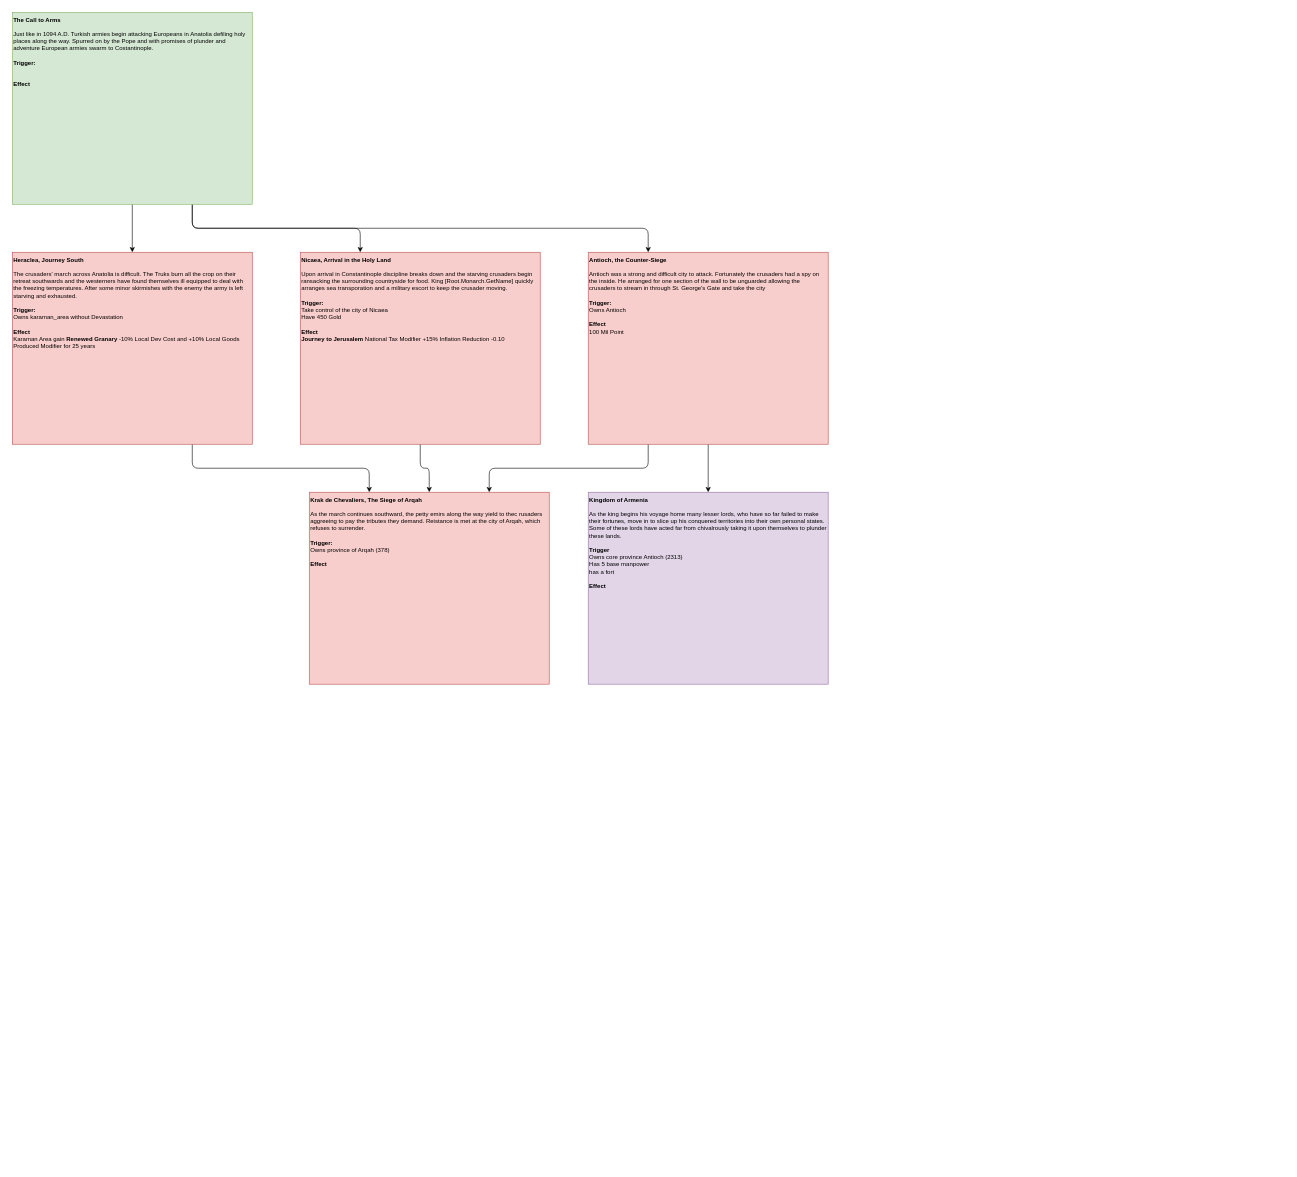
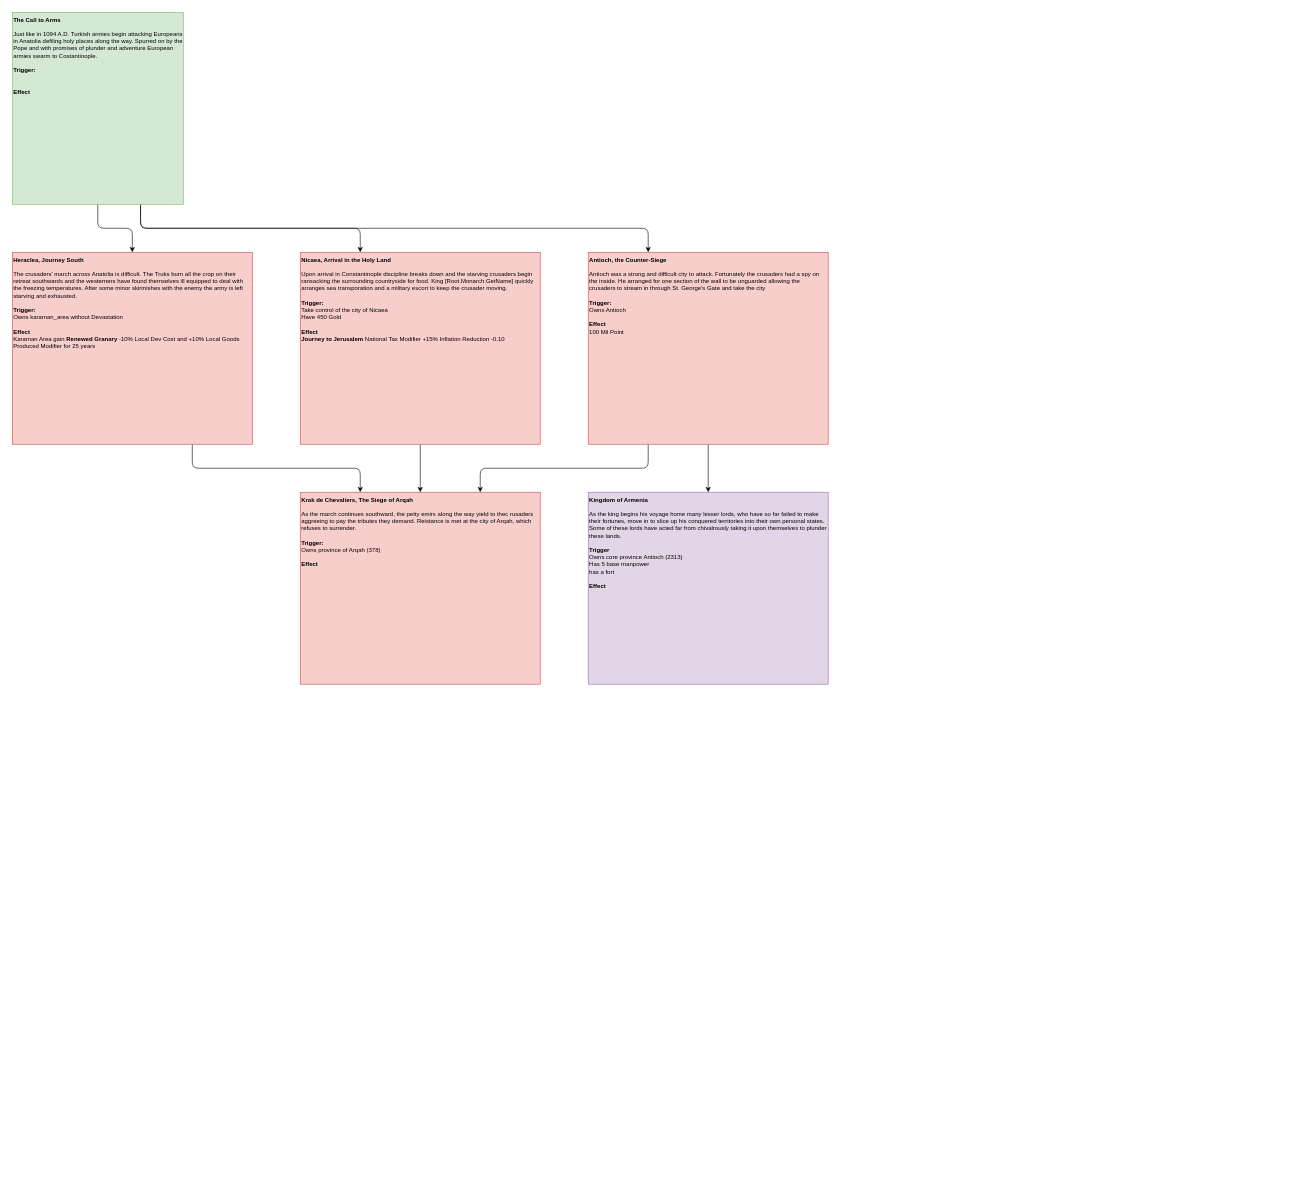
  <mxCell id="0" />
  <mxCell id="1" parent="0" />
  <mxCell id="2" style="edgeStyle=orthogonalEdgeStyle;rounded=1;orthogonalLoop=1;jettySize=auto;html=1;exitX=0.75;exitY=1;exitDx=0;exitDy=0;entryX=0.25;entryY=0;entryDx=0;entryDy=0;" parent="1" source="5" target="11" edge="1"><mxGeometry relative="1" as="geometry" /></mxCell>
  <mxCell id="3" value="" style="edgeStyle=orthogonalEdgeStyle;rounded=1;orthogonalLoop=1;jettySize=auto;html=1;" parent="1" source="5" target="13" edge="1"><mxGeometry relative="1" as="geometry" /></mxCell>
  <mxCell id="4" style="edgeStyle=orthogonalEdgeStyle;rounded=1;orthogonalLoop=1;jettySize=auto;html=1;exitX=0.75;exitY=1;exitDx=0;exitDy=0;entryX=0.25;entryY=0;entryDx=0;entryDy=0;" edge="1" parent="1" source="5" target="18"><mxGeometry relative="1" as="geometry" /></mxCell>
- <mxCell id="5" value="&lt;b style=&quot;font-size: 10px&quot;&gt;The Call to Arms&lt;br&gt;&lt;br style=&quot;font-size: 10px&quot;&gt;&lt;/b&gt;&lt;span style=&quot;font-size: 10px&quot;&gt;Just like in 1094 A.D. Turkish armies begin attacking Europeans in Anatolia defiling holy places along the way. Spurred on by the Pope and with promises of plunder and adventure European armies swarm to Costantinople.&lt;br&gt;&lt;/span&gt;&lt;br style=&quot;font-size: 10px&quot;&gt;&lt;b style=&quot;font-size: 10px&quot;&gt;Trigger:&lt;/b&gt;&lt;br style=&quot;font-size: 10px&quot;&gt;&lt;br&gt;&lt;br style=&quot;font-size: 10px&quot;&gt;&lt;b style=&quot;font-size: 10px&quot;&gt;Effect&lt;/b&gt;&lt;br style=&quot;font-size: 10px&quot;&gt;" style="rounded=0;whiteSpace=wrap;html=1;align=left;fillColor=#d5e8d4;strokeColor=#82b366;verticalAlign=top;fontSize=10;" parent="1" vertex="1"><mxGeometry width="400" height="320" as="geometry" x="20" y="20" /></mxCell>
+ <mxCell id="5" value="&lt;b style=&quot;font-size: 10px&quot;&gt;The Call to Arms&lt;br&gt;&lt;br style=&quot;font-size: 10px&quot;&gt;&lt;/b&gt;&lt;span style=&quot;font-size: 10px&quot;&gt;Just like in 1094 A.D. Turkish armies begin attacking Europeans in Anatolia defiling holy places along the way. Spurred on by the Pope and with promises of plunder and adventure European armies swarm to Costantinople.&lt;br&gt;&lt;/span&gt;&lt;br style=&quot;font-size: 10px&quot;&gt;&lt;b style=&quot;font-size: 10px&quot;&gt;Trigger:&lt;/b&gt;&lt;br style=&quot;font-size: 10px&quot;&gt;&lt;br&gt;&lt;br style=&quot;font-size: 10px&quot;&gt;&lt;b style=&quot;font-size: 10px&quot;&gt;Effect&lt;/b&gt;&lt;br style=&quot;font-size: 10px&quot;&gt;" style="rounded=0;whiteSpace=wrap;html=1;align=left;fillColor=#d5e8d4;strokeColor=#82b366;verticalAlign=top;fontSize=10;" parent="1" vertex="1"><mxGeometry x="20" y="20" width="285" height="320" as="geometry" /></mxCell>
  <mxCell id="6" style="edgeStyle=orthogonalEdgeStyle;rounded=1;orthogonalLoop=1;jettySize=auto;html=1;exitX=0.5;exitY=1;exitDx=0;exitDy=0;" parent="1" edge="1"><mxGeometry relative="1" as="geometry"><mxPoint x="2140" y="1540" as="sourcePoint" /></mxGeometry></mxCell>
  <mxCell id="7" style="edgeStyle=orthogonalEdgeStyle;rounded=1;orthogonalLoop=1;jettySize=auto;html=1;exitX=0.5;exitY=1;exitDx=0;exitDy=0;" parent="1" edge="1"><mxGeometry relative="1" as="geometry"><mxPoint x="2140" y="1940" as="sourcePoint" /></mxGeometry></mxCell>
  <mxCell id="8" value="&lt;b&gt;Kingdom of Armenia&lt;/b&gt;&lt;br style=&quot;font-size: 10px&quot;&gt;&lt;br style=&quot;font-size: 10px&quot;&gt;As the king begins his voyage home many lesser lords, who have so far failed to make their fortunes, move in to slice up his conquered territories into their own personal states. Some of these lords have acted far from chivalrously taking it upon themselves to plunder these lands.&lt;br style=&quot;font-size: 10px&quot;&gt;&lt;br style=&quot;font-size: 10px&quot;&gt;&lt;b style=&quot;font-size: 10px&quot;&gt;Trigger&lt;/b&gt;&lt;br style=&quot;font-size: 10px&quot;&gt;Owns core province Antioch (2313)&lt;br&gt;Has 5 base manpower&lt;br&gt;has a fort&amp;nbsp;&lt;br style=&quot;font-size: 10px&quot;&gt;&lt;br style=&quot;font-size: 10px&quot;&gt;&lt;b style=&quot;font-size: 10px&quot;&gt;Effect&lt;/b&gt;" style="rounded=0;whiteSpace=wrap;html=1;align=left;fillColor=#e1d5e7;strokeColor=#9673a6;verticalAlign=top;fontSize=10;" parent="1" vertex="1"><mxGeometry x="980" y="820" width="400" height="320" as="geometry" /></mxCell>
  <mxCell id="9" style="edgeStyle=orthogonalEdgeStyle;rounded=1;orthogonalLoop=1;jettySize=auto;html=1;exitX=0.25;exitY=1;exitDx=0;exitDy=0;entryX=0.75;entryY=0;entryDx=0;entryDy=0;" parent="1" edge="1"><mxGeometry relative="1" as="geometry"><mxPoint x="1560" y="1140" as="sourcePoint" /></mxGeometry></mxCell>
  <mxCell id="10" style="edgeStyle=orthogonalEdgeStyle;rounded=1;orthogonalLoop=1;jettySize=auto;html=1;exitX=0.5;exitY=1;exitDx=0;exitDy=0;" edge="1" parent="1" source="11" target="14"><mxGeometry relative="1" as="geometry" /></mxCell>
  <mxCell id="11" value="&lt;b style=&quot;font-size: 10px&quot;&gt;Nicaea, Arrival in the Holy Land&lt;br style=&quot;font-size: 10px&quot;&gt;&lt;/b&gt;&lt;br style=&quot;font-size: 10px&quot;&gt;&lt;div style=&quot;font-size: 10px&quot;&gt;Upon arrival in Constantinople discipline breaks down and the starving crusaders begin ransacking the surrounding countryside for food. King [Root.Monarch.GetName] quickly arranges sea transporation and a military escort to keep the crusader moving.&lt;/div&gt;&lt;br style=&quot;font-size: 10px&quot;&gt;&lt;b style=&quot;font-size: 10px&quot;&gt;Trigger:&lt;/b&gt;&lt;br style=&quot;font-size: 10px&quot;&gt;Take control of the city of Nicaea&lt;br&gt;Have 450 Gold&lt;br&gt;&lt;br style=&quot;font-size: 10px&quot;&gt;&lt;b style=&quot;font-size: 10px&quot;&gt;Effect&lt;br&gt;&lt;/b&gt;&lt;b&gt;Journey to Jerusalem&lt;/b&gt;&amp;nbsp;National Tax Modifier +15% Inflation Reduction -0.10" style="rounded=0;whiteSpace=wrap;html=1;align=left;fillColor=#f8cecc;strokeColor=#b85450;verticalAlign=top;fontSize=10;" parent="1" vertex="1"><mxGeometry x="500" y="420" width="400" height="320" as="geometry" /></mxCell>
  <mxCell id="12" style="edgeStyle=orthogonalEdgeStyle;rounded=1;orthogonalLoop=1;jettySize=auto;html=1;exitX=0.75;exitY=1;exitDx=0;exitDy=0;entryX=0.25;entryY=0;entryDx=0;entryDy=0;" edge="1" parent="1" source="13" target="14"><mxGeometry relative="1" as="geometry" /></mxCell>
  <mxCell id="13" value="&lt;b style=&quot;font-size: 10px&quot;&gt;Heraclea, Journey South&lt;br style=&quot;font-size: 10px&quot;&gt;&lt;/b&gt;&lt;br style=&quot;font-size: 10px&quot;&gt;&lt;div style=&quot;font-size: 10px&quot;&gt;The crusaders' march across Anatolia is difficult. The Truks burn all the crop on their retreat southwards and the westerners have found themselves ill equipped to deal with the freezing temperatures. After some minor skirmishes with the enemy the army is left starving and exhausted.&lt;/div&gt;&lt;br style=&quot;font-size: 10px&quot;&gt;&lt;b style=&quot;font-size: 10px&quot;&gt;Trigger:&lt;/b&gt;&lt;br style=&quot;font-size: 10px&quot;&gt;Owns karaman_area without Devastation&lt;br&gt;&lt;br style=&quot;font-size: 10px&quot;&gt;&lt;b style=&quot;font-size: 10px&quot;&gt;Effect&lt;br&gt;&lt;/b&gt;Karaman Area gain &lt;b&gt;Renewed Granary&lt;/b&gt;&amp;nbsp;-10% Local Dev Cost and +10% Local Goods Produced Modifier for 25 years" style="rounded=0;whiteSpace=wrap;html=1;align=left;fillColor=#f8cecc;strokeColor=#b85450;verticalAlign=top;fontSize=10;" parent="1" vertex="1"><mxGeometry y="420" width="400" height="320" as="geometry" x="20" /></mxCell>
- <mxCell id="14" value="&lt;b style=&quot;font-size: 10px&quot;&gt;Krak de Chevaliers, The Siege of Arqah&lt;br style=&quot;font-size: 10px&quot;&gt;&lt;/b&gt;&lt;br style=&quot;font-size: 10px&quot;&gt;&lt;div style=&quot;font-size: 10px&quot;&gt;As the march continues southward, the petty emirs along the way yield to thec rusaders aggreeing to pay the tributes they demand. Reistance is met at the city of Arqah, which refuses to surrender.&lt;/div&gt;&lt;br style=&quot;font-size: 10px&quot;&gt;&lt;b style=&quot;font-size: 10px&quot;&gt;Trigger:&lt;/b&gt;&lt;br style=&quot;font-size: 10px&quot;&gt;Owns province of Arqah (378)&lt;br&gt;&lt;br style=&quot;font-size: 10px&quot;&gt;&lt;b style=&quot;font-size: 10px&quot;&gt;Effect&lt;/b&gt;&lt;br style=&quot;font-size: 10px&quot;&gt;" style="rounded=0;whiteSpace=wrap;html=1;align=left;fillColor=#f8cecc;strokeColor=#b85450;verticalAlign=top;fontSize=10;" parent="1" vertex="1"><mxGeometry x="515" y="820" width="400" height="320" as="geometry" /></mxCell>
+ <mxCell id="14" value="&lt;b style=&quot;font-size: 10px&quot;&gt;Krak de Chevaliers, The Siege of Arqah&lt;br style=&quot;font-size: 10px&quot;&gt;&lt;/b&gt;&lt;br style=&quot;font-size: 10px&quot;&gt;&lt;div style=&quot;font-size: 10px&quot;&gt;As the march continues southward, the petty emirs along the way yield to thec rusaders aggreeing to pay the tributes they demand. Reistance is met at the city of Arqah, which refuses to surrender.&lt;/div&gt;&lt;br style=&quot;font-size: 10px&quot;&gt;&lt;b style=&quot;font-size: 10px&quot;&gt;Trigger:&lt;/b&gt;&lt;br style=&quot;font-size: 10px&quot;&gt;Owns province of Arqah (378)&lt;br&gt;&lt;br style=&quot;font-size: 10px&quot;&gt;&lt;b style=&quot;font-size: 10px&quot;&gt;Effect&lt;/b&gt;&lt;br style=&quot;font-size: 10px&quot;&gt;" style="rounded=0;whiteSpace=wrap;html=1;align=left;fillColor=#f8cecc;strokeColor=#b85450;verticalAlign=top;fontSize=10;" parent="1" vertex="1"><mxGeometry x="500" y="820" width="400" height="320" as="geometry" /></mxCell>
  <mxCell id="15" style="edgeStyle=orthogonalEdgeStyle;rounded=1;orthogonalLoop=1;jettySize=auto;html=1;" parent="1" edge="1"><mxGeometry relative="1" as="geometry"><mxPoint x="1180" y="1140" as="sourcePoint" /></mxGeometry></mxCell>
  <mxCell id="16" style="edgeStyle=orthogonalEdgeStyle;rounded=1;orthogonalLoop=1;jettySize=auto;html=1;exitX=0.5;exitY=1;exitDx=0;exitDy=0;" edge="1" parent="1" source="18" target="8"><mxGeometry relative="1" as="geometry" /></mxCell>
  <mxCell id="17" style="edgeStyle=orthogonalEdgeStyle;rounded=1;orthogonalLoop=1;jettySize=auto;html=1;exitX=0.25;exitY=1;exitDx=0;exitDy=0;entryX=0.75;entryY=0;entryDx=0;entryDy=0;" edge="1" parent="1" source="18" target="14"><mxGeometry relative="1" as="geometry" /></mxCell>
  <mxCell id="18" value="&lt;b style=&quot;font-size: 10px&quot;&gt;Antioch, the Counter-Siege&lt;br&gt;&lt;br style=&quot;font-size: 10px&quot;&gt;&lt;/b&gt;&lt;span style=&quot;font-size: 10px&quot;&gt;Antioch was a strong and difficult city to attack. Fortunately the crusaders had a spy on the inside. He arranged for one section of the wall to be unguarded allowing the crusaders to stream in through St. George's Gate and take the city&lt;br&gt;&lt;/span&gt;&lt;br style=&quot;font-size: 10px&quot;&gt;&lt;b style=&quot;font-size: 10px&quot;&gt;Trigger:&lt;/b&gt;&lt;br style=&quot;font-size: 10px&quot;&gt;Owns Antioch&lt;br&gt;&lt;br style=&quot;font-size: 10px&quot;&gt;&lt;b style=&quot;font-size: 10px&quot;&gt;Effect&lt;br&gt;&lt;/b&gt;100 Mil Point" style="rounded=0;whiteSpace=wrap;html=1;align=left;fillColor=#f8cecc;strokeColor=#b85450;verticalAlign=top;fontSize=10;" vertex="1" parent="1"><mxGeometry x="980" y="420" width="400" height="320" as="geometry" /></mxCell>
